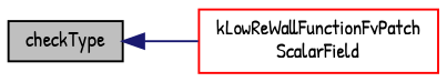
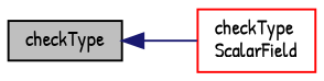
  digraph {
    rankdir=LR
    fontname="Patrick Hand"
    node [fontname="Patrick Hand" fontsize=10 shape=record]
    n1 [color=black fillcolor=grey75 fontcolor=black height=0.2 label=checkType style=filled width=0.4]
-   n2 [color=red height=0.2 label="kLowReWallFunctionFvPatch\lScalarField" width=0.4]
+   n2 [color=red height=0.2 label="checkType\lScalarField" width=0.4]
    n1 -> n2 [color=midnightblue dir=back fontname="Patrick Hand" fontsize=10 labelfontname=Helvetica labelfontsize=10 style=solid]
  }
